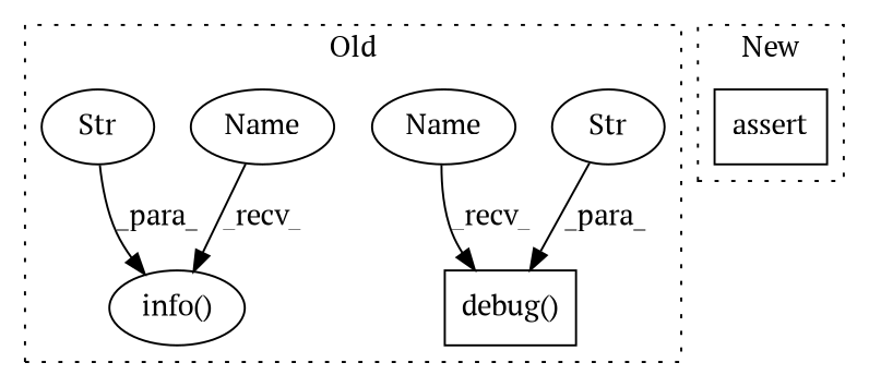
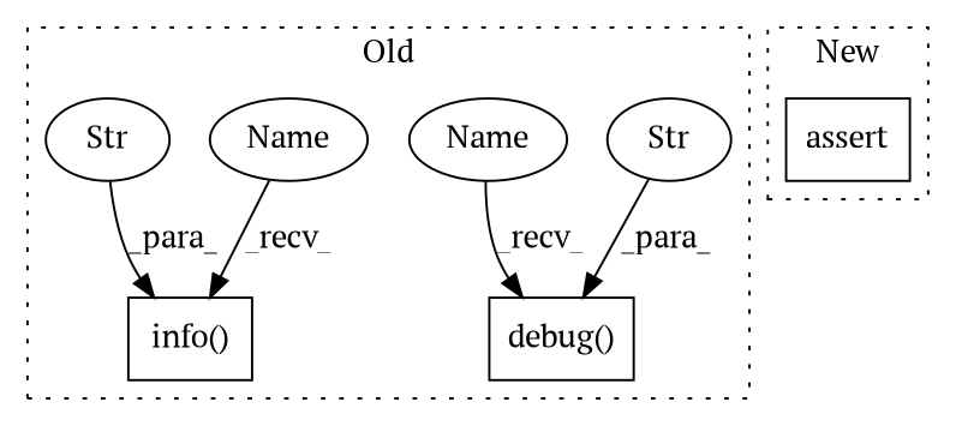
  digraph {
    fontname="PT Serif"
    node [a=75 l=3 shape=ellipse fontname="PT Serif"]
    edge [fontname="PT Serif"]
    n1 [l="10,1" label="debug()" s="2653,2696" shape=box]
    n2 [a=66 l=20 label=Str s=2663]
-   n3 [l="9,1" label="info()" s="2796,2854"]
+   n3 [l="9,1" label="info()" s="2796,2854" shape=box]
    n4 [a=66 l=49 label=Str s=2805]
    n5 [a=87 label=Name s=2653]
    n6 [a=87 label=Name s=2796]
    n7 [a=65 l=7 label=assert s=3029 shape=box]
    subgraph cluster_1 {
      label=Old
      style=dotted
      n1
      n2
      n3
      n4
      n5
      n6
    }
    subgraph cluster_2 {
      label=New
      style=dotted
      n7
    }
    n2 -> n1 [label=_para_]
    n4 -> n3 [label=_para_]
    n5 -> n1 [label=_recv_]
    n6 -> n3 [label=_recv_]
  }
